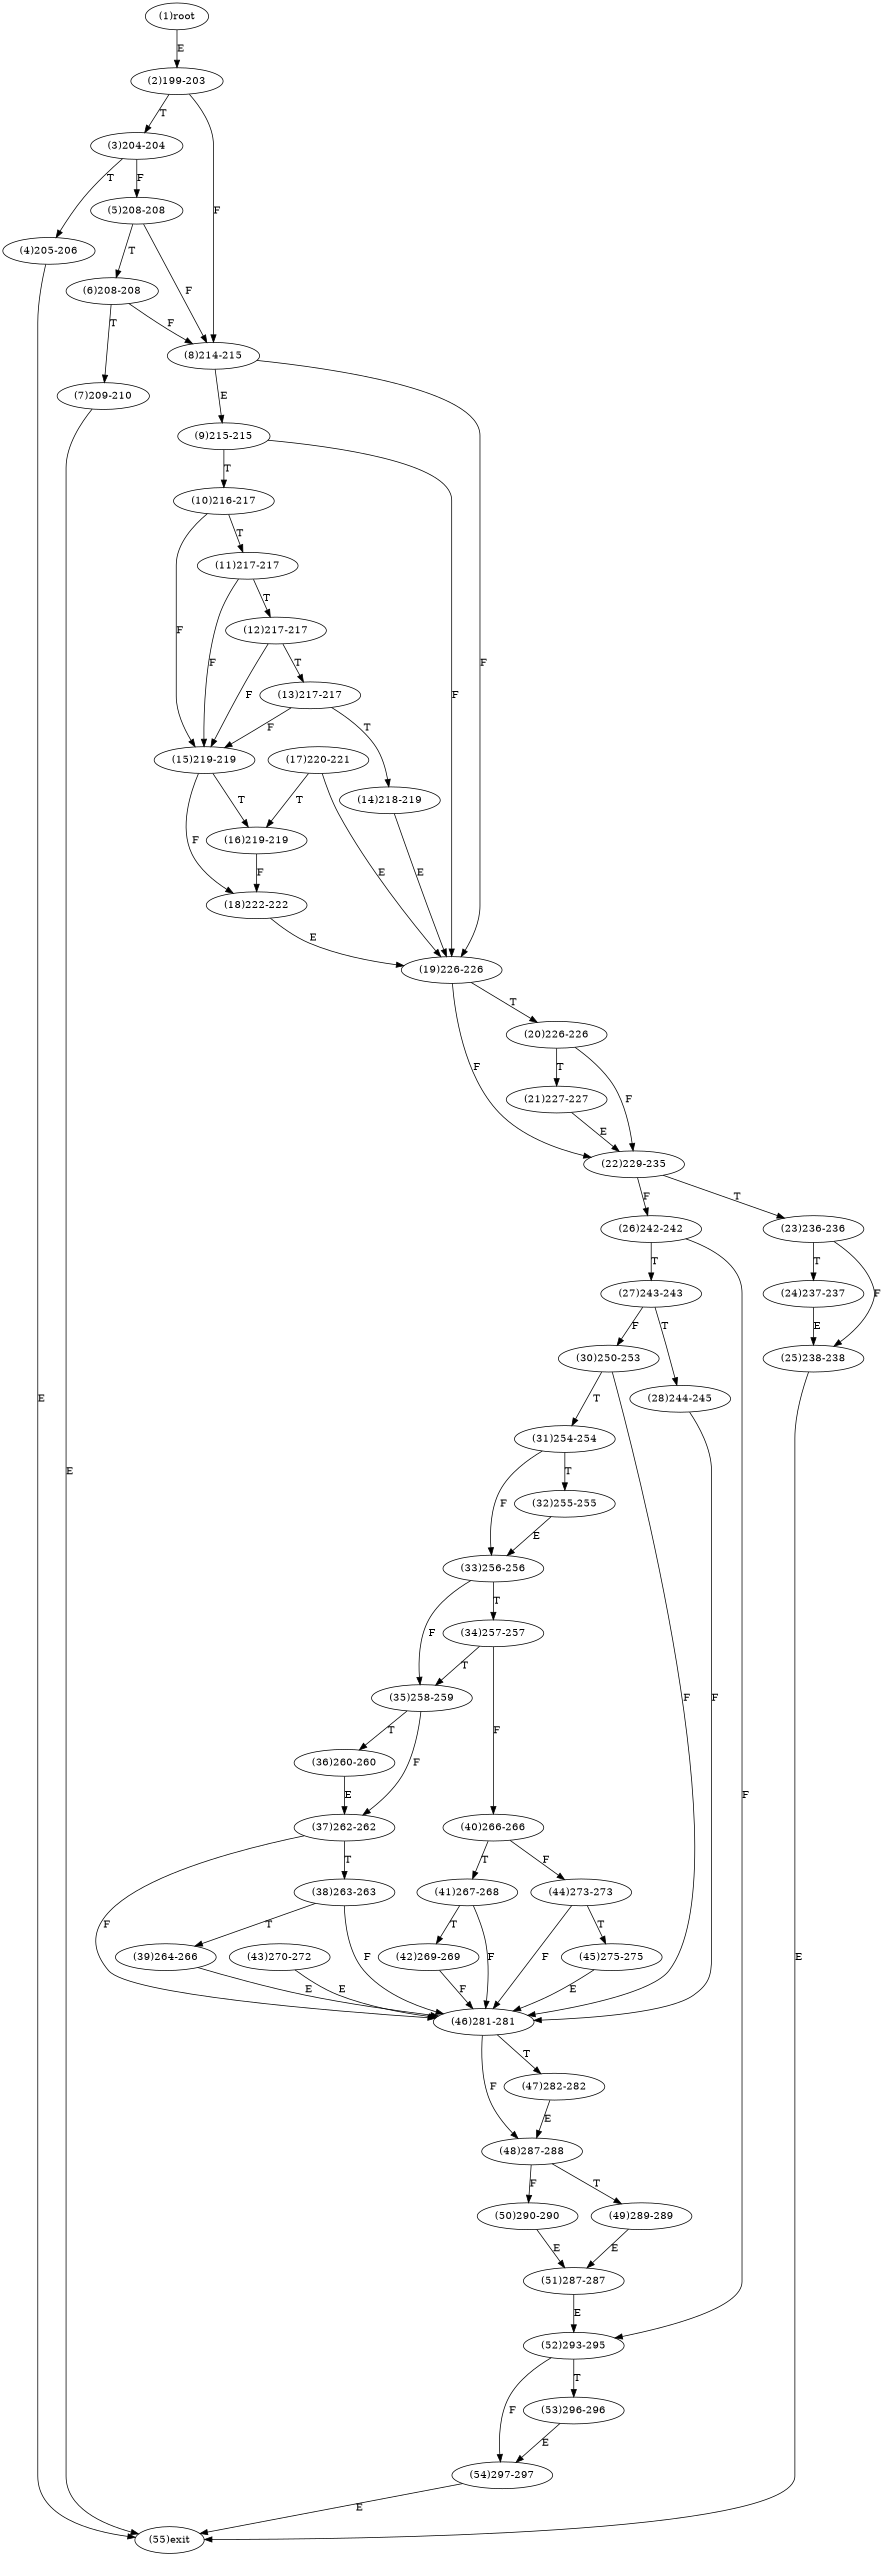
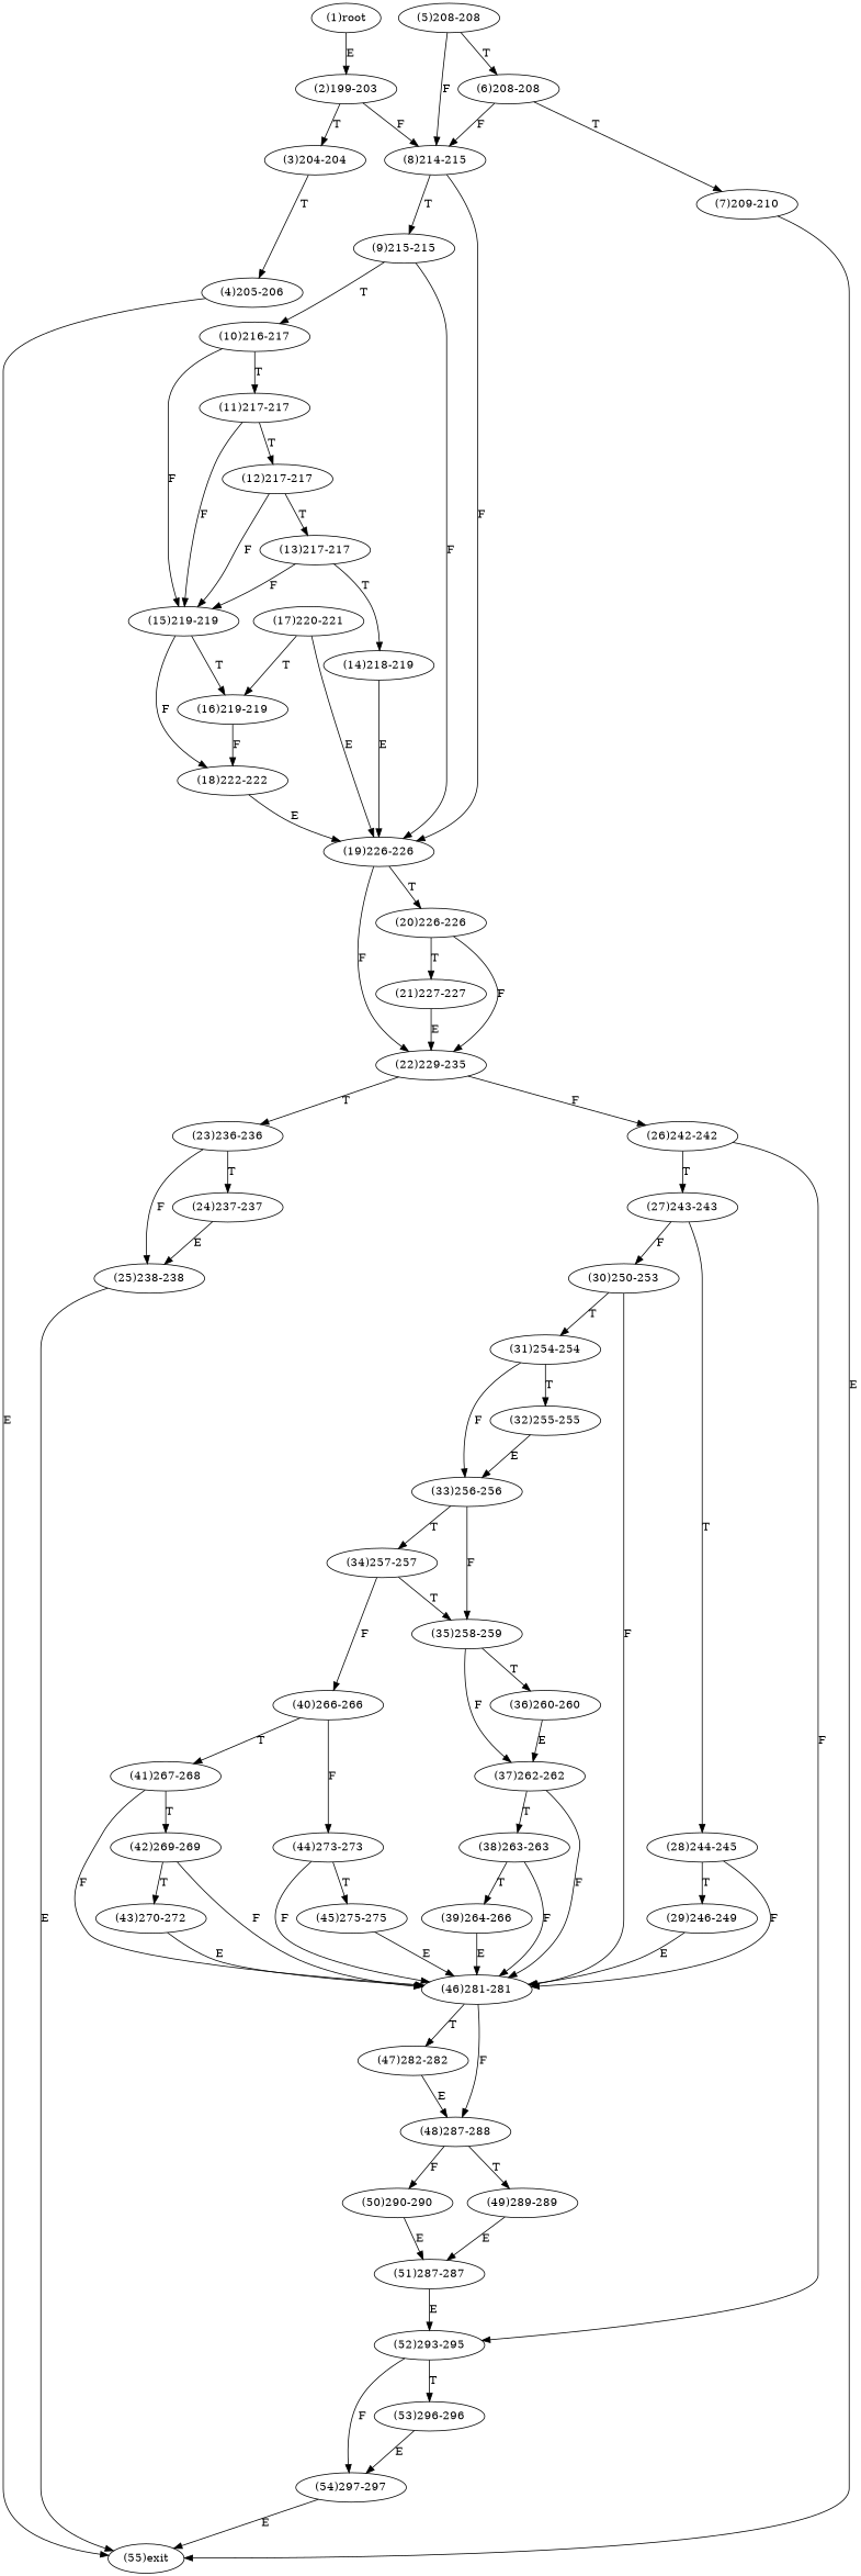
  digraph {
    n1 [label="(1)root"]
    n2 [label="(2)199-203"]
    n3 [label="(3)204-204"]
    n4 [label="(8)214-215"]
    n5 [label="(4)205-206"]
    n6 [label="(5)208-208"]
    n7 [label="(9)215-215"]
    n8 [label="(19)226-226"]
    n9 [label="(55)exit"]
    n10 [label="(6)208-208"]
    n11 [label="(7)209-210"]
    n12 [label="(10)216-217"]
    n13 [label="(20)226-226"]
    n14 [label="(22)229-235"]
    n15 [label="(11)217-217"]
    n16 [label="(15)219-219"]
    n17 [label="(12)217-217"]
    n18 [label="(16)219-219"]
    n19 [label="(18)222-222"]
    n20 [label="(13)217-217"]
    n21 [label="(14)218-219"]
    n22 [label="(17)220-221"]
    n23 [label="(21)227-227"]
    n24 [label="(23)236-236"]
    n25 [label="(26)242-242"]
    n26 [label="(25)238-238"]
    n27 [label="(24)237-237"]
    n28 [label="(27)243-243"]
    n29 [label="(52)293-295"]
    n30 [label="(28)244-245"]
    n31 [label="(30)250-253"]
+   n32 [label="(29)246-249"]
    n33 [label="(46)281-281"]
    n34 [label="(31)254-254"]
    n35 [label="(54)297-297"]
    n36 [label="(53)296-296"]
    n37 [label="(47)282-282"]
    n38 [label="(48)287-288"]
    n39 [label="(32)255-255"]
    n40 [label="(33)256-256"]
    n41 [label="(34)257-257"]
    n42 [label="(35)258-259"]
    n43 [label="(40)266-266"]
    n44 [label="(36)260-260"]
    n45 [label="(37)262-262"]
    n46 [label="(41)267-268"]
    n47 [label="(44)273-273"]
    n48 [label="(38)263-263"]
    n49 [label="(39)264-266"]
    n50 [label="(42)269-269"]
    n51 [label="(43)270-272"]
    n52 [label="(45)275-275"]
    n53 [label="(50)290-290"]
    n54 [label="(49)289-289"]
    n55 [label="(51)287-287"]
    n1 -> n2 [label=E]
    n2 -> n3 [label=T]
    n2 -> n4 [label=F]
    n3 -> n5 [label=T]
-   n3 -> n6 [label=F]
-   n4 -> n7 [label=E]
+   n4 -> n7 [label=T]
    n4 -> n8 [label=F]
    n5 -> n9 [label=E]
    n6 -> n4 [label=F]
    n6 -> n10 [label=T]
    n7 -> n8 [label=F]
    n7 -> n12 [label=T]
    n8 -> n13 [label=T]
    n8 -> n14 [label=F]
    n10 -> n4 [label=F]
    n10 -> n11 [label=T]
    n11 -> n9 [label=E]
    n12 -> n15 [label=T]
    n12 -> n16 [label=F]
    n13 -> n14 [label=F]
    n13 -> n23 [label=T]
    n14 -> n24 [label=T]
    n14 -> n25 [label=F]
    n15 -> n16 [label=F]
    n15 -> n17 [label=T]
    n16 -> n18 [label=T]
    n16 -> n19 [label=F]
    n17 -> n16 [label=F]
    n17 -> n20 [label=T]
    n18 -> n19 [label=F]
    n19 -> n8 [label=E]
    n20 -> n16 [label=F]
    n20 -> n21 [label=T]
    n21 -> n8 [label=E]
    n22 -> n8 [label=E]
    n22 -> n18 [label=T]
    n23 -> n14 [label=E]
    n24 -> n26 [label=F]
    n24 -> n27 [label=T]
    n25 -> n28 [label=T]
    n25 -> n29 [label=F]
    n26 -> n9 [label=E]
    n27 -> n26 [label=E]
    n28 -> n30 [label=T]
    n28 -> n31 [label=F]
    n29 -> n35 [label=F]
    n29 -> n36 [label=T]
+   n30 -> n32 [label=T]
    n30 -> n33 [label=F]
    n31 -> n33 [label=F]
    n31 -> n34 [label=T]
+   n32 -> n33 [label=E]
    n33 -> n37 [label=T]
    n33 -> n38 [label=F]
    n34 -> n39 [label=T]
    n34 -> n40 [label=F]
    n35 -> n9 [label=E]
    n36 -> n35 [label=E]
    n37 -> n38 [label=E]
    n38 -> n53 [label=F]
    n38 -> n54 [label=T]
    n39 -> n40 [label=E]
    n40 -> n41 [label=T]
    n40 -> n42 [label=F]
    n41 -> n42 [label=T]
    n41 -> n43 [label=F]
    n42 -> n44 [label=T]
    n42 -> n45 [label=F]
    n43 -> n46 [label=T]
    n43 -> n47 [label=F]
    n44 -> n45 [label=E]
    n45 -> n33 [label=F]
    n45 -> n48 [label=T]
    n46 -> n33 [label=F]
    n46 -> n50 [label=T]
    n47 -> n33 [label=F]
    n47 -> n52 [label=T]
    n48 -> n33 [label=F]
    n48 -> n49 [label=T]
    n49 -> n33 [label=E]
    n50 -> n33 [label=F]
+   n50 -> n51 [label=T]
    n51 -> n33 [label=E]
    n52 -> n33 [label=E]
    n53 -> n55 [label=E]
    n54 -> n55 [label=E]
    n55 -> n29 [label=E]
  }
